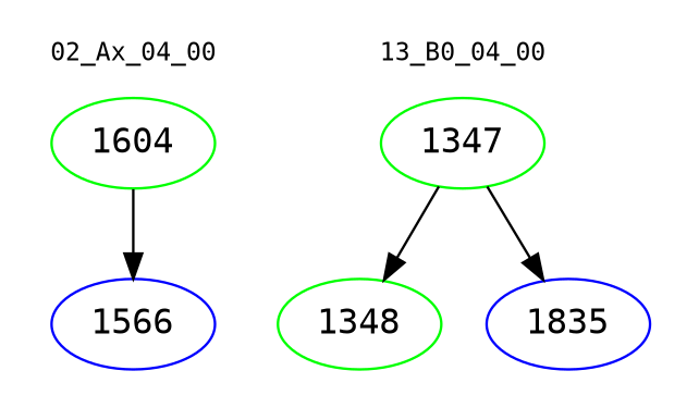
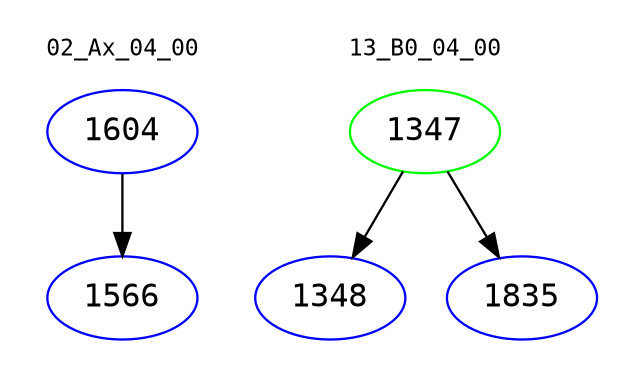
  digraph {
    fontname="DejaVu Sans Mono"
    node [color=blue fontname="DejaVu Sans Mono"]
    edge [color=black fontname="DejaVu Sans Mono"]
-   n1 [color=green label=1604]
+   n1 [label=1604]
    n2 [label=1566]
    n3 [color=green label=1347]
-   n4 [color=green label=1348]
+   n4 [label=1348]
    n5 [label=1835]
    subgraph cluster_1 {
      color=white
      fontsize=10
      label="02_Ax_04_00"
      n1
      n2
    }
    subgraph cluster_2 {
      color=white
      fontsize=10
      label="13_B0_04_00"
      n3
      n4
      n5
    }
    n1 -> n2
    n3 -> n4
    n3 -> n5
  }
